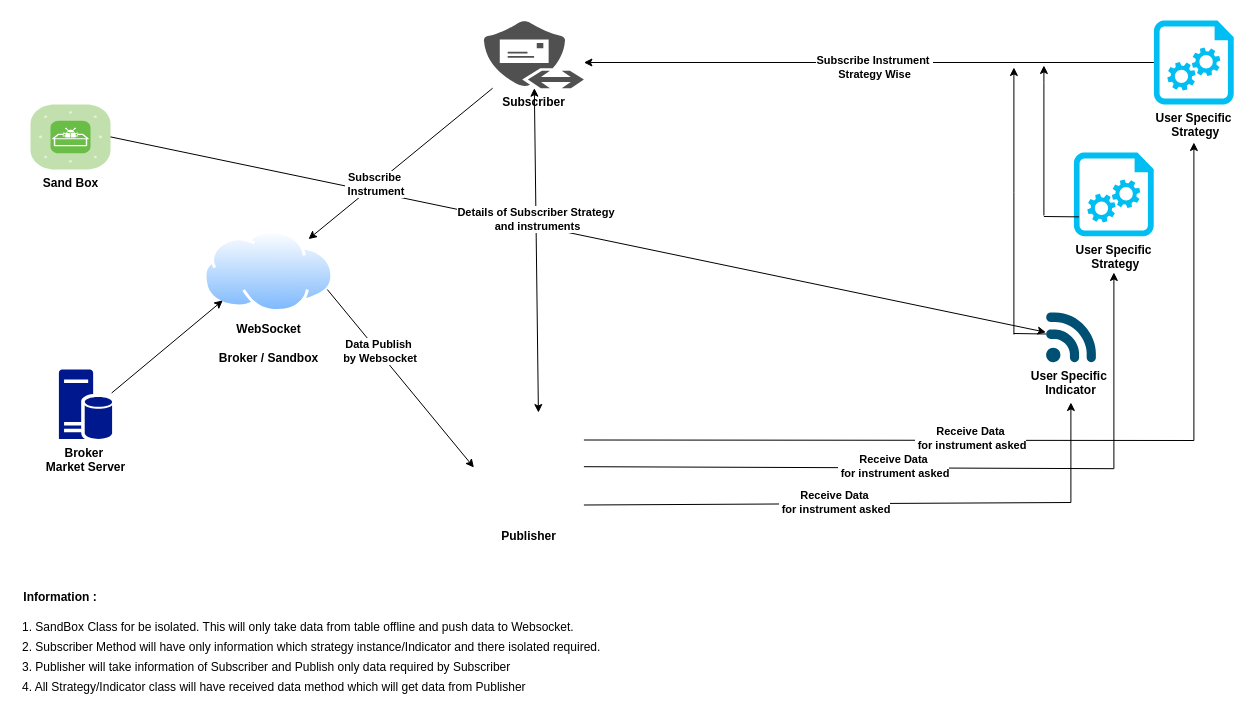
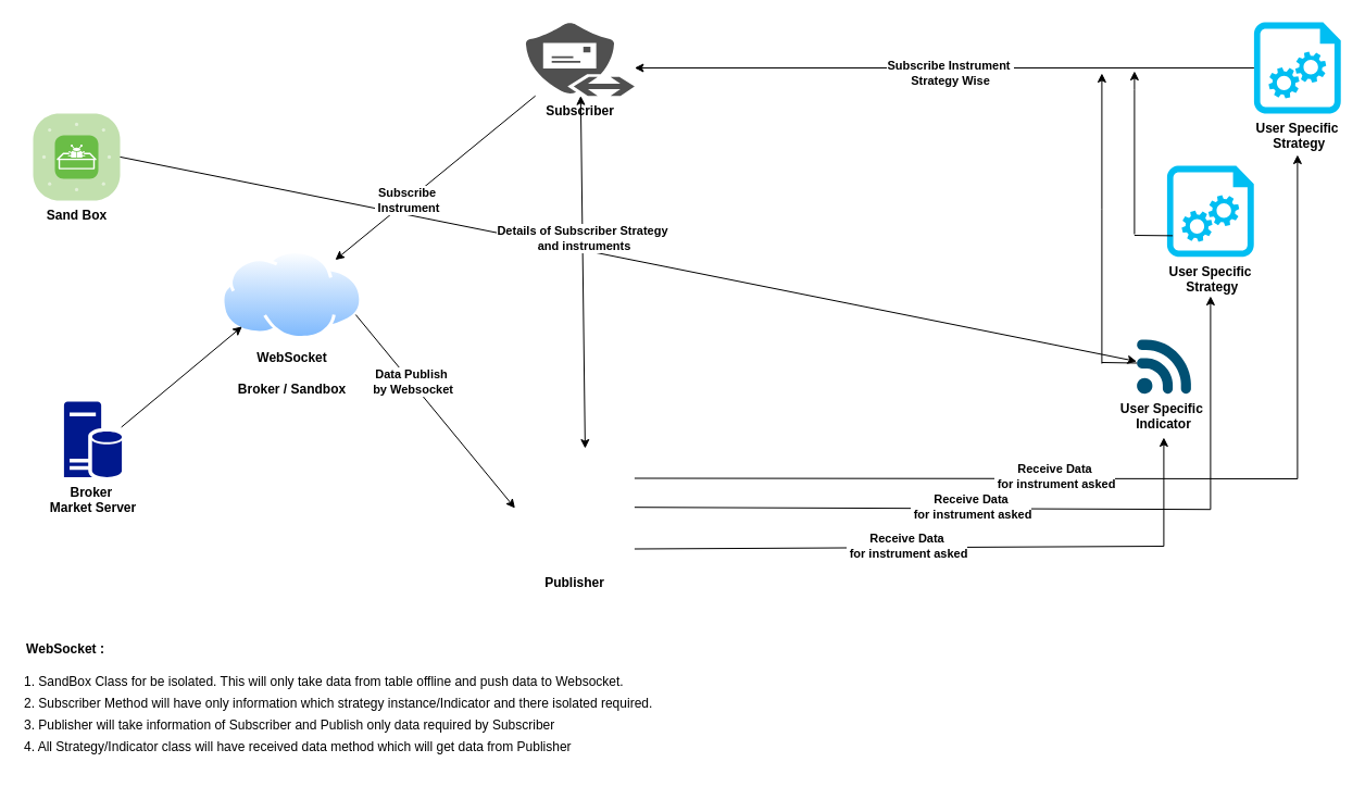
  <mxCell id="0" />
  <mxCell id="1" parent="0" />
  <mxCell id="2" value="&lt;b&gt;Publisher&lt;/b&gt;" style="shape=image;html=1;verticalAlign=top;verticalLabelPosition=bottom;labelBackgroundColor=#ffffff;imageAspect=0;aspect=fixed;image=https://cdn0.iconfinder.com/data/icons/logos-microsoft-office-365/128/Microsoft_Office-03-128.png" vertex="1" parent="1"><mxGeometry x="473.4" y="412" width="110" height="110" as="geometry" /></mxCell>
  <mxCell id="3" value="" style="strokeWidth=2;dashed=0;align=center;fontSize=8;html=1;shape=rect;" vertex="1" parent="1"><mxGeometry x="763.4" y="327" as="geometry" /></mxCell>
  <mxCell id="4" value="&lt;b&gt;WebSocket&lt;/b&gt;&lt;div&gt;&lt;br&gt;&lt;/div&gt;&lt;div&gt;&lt;b&gt;Broker / Sandbox&lt;/b&gt;&lt;/div&gt;" style="image;aspect=fixed;perimeter=ellipsePerimeter;html=1;align=center;shadow=0;dashed=0;spacingTop=3;image=img/lib/active_directory/internet_cloud.svg;" vertex="1" parent="1"><mxGeometry x="203.4" y="230.1" width="130" height="81.9" as="geometry" /></mxCell>
- <mxCell id="5" value="&lt;b&gt;Sand Box&lt;/b&gt;" style="verticalLabelPosition=bottom;sketch=0;html=1;fillColor=#6ABD46;strokeColor=#ffffff;verticalAlign=top;align=center;points=[[0.085,0.085,0],[0.915,0.085,0],[0.915,0.915,0],[0.085,0.915,0],[0.25,0,0],[0.5,0,0],[0.75,0,0],[1,0.25,0],[1,0.5,0],[1,0.75,0],[0.75,1,0],[0.5,1,0],[0.25,1,0],[0,0.75,0],[0,0.5,0],[0,0.25,0]];pointerEvents=1;shape=mxgraph.cisco_safe.compositeIcon;bgIcon=mxgraph.cisco_safe.architecture.generic_appliance;resIcon=mxgraph.cisco_safe.architecture.sandbox_appliance;" vertex="1" parent="1"><mxGeometry x="30" y="103.9" width="80" height="65" as="geometry" /></mxCell>
+ <mxCell id="5" value="&lt;b&gt;Sand Box&lt;/b&gt;" style="verticalLabelPosition=bottom;sketch=0;html=1;fillColor=#6ABD46;strokeColor=#ffffff;verticalAlign=top;align=center;points=[[0.085,0.085,0],[0.915,0.085,0],[0.915,0.915,0],[0.085,0.915,0],[0.25,0,0],[0.5,0,0],[0.75,0,0],[1,0.25,0],[1,0.5,0],[1,0.75,0],[0.75,1,0],[0.5,1,0],[0.25,1,0],[0,0.75,0],[0,0.5,0],[0,0.25,0]];pointerEvents=1;shape=mxgraph.cisco_safe.compositeIcon;bgIcon=mxgraph.cisco_safe.architecture.generic_appliance;resIcon=mxgraph.cisco_safe.architecture.sandbox_appliance;" vertex="1" parent="1"><mxGeometry x="30" y="103.9" width="80" height="80" as="geometry" /></mxCell>
  <mxCell id="6" value="&lt;b&gt;Broker&amp;nbsp;&lt;/b&gt;&lt;div&gt;&lt;b&gt;Market Server&lt;/b&gt;&lt;/div&gt;" style="sketch=0;aspect=fixed;pointerEvents=1;shadow=0;dashed=0;html=1;strokeColor=none;labelPosition=center;verticalLabelPosition=bottom;verticalAlign=top;align=center;fillColor=#00188D;shape=mxgraph.mscae.enterprise.database_server" vertex="1" parent="1"><mxGeometry x="58.4" y="368.9" width="53.2" height="70" as="geometry" /></mxCell>
  <mxCell id="7" value="" style="endArrow=classic;html=1;rounded=0;exitX=1;exitY=0.5;exitDx=0;exitDy=0;exitPerimeter=0;" edge="1" parent="1" source="5" target="21"><mxGeometry width="50" height="50" relative="1" as="geometry"><mxPoint x="123.4" y="262" as="sourcePoint" /><mxPoint x="173.4" y="212" as="targetPoint" /></mxGeometry></mxCell>
  <mxCell id="8" value="" style="endArrow=classic;html=1;rounded=0;exitX=0.992;exitY=0.337;exitDx=0;exitDy=0;exitPerimeter=0;entryX=0;entryY=1;entryDx=0;entryDy=0;" edge="1" parent="1" source="6" target="4"><mxGeometry width="50" height="50" relative="1" as="geometry"><mxPoint x="123.4" y="262" as="sourcePoint" /><mxPoint x="173.4" y="212" as="targetPoint" /></mxGeometry></mxCell>
  <mxCell id="9" value="&lt;b&gt;Subscriber&lt;/b&gt;" style="sketch=0;pointerEvents=1;shadow=0;dashed=0;html=1;strokeColor=none;fillColor=#505050;labelPosition=center;verticalLabelPosition=bottom;verticalAlign=top;outlineConnect=0;align=center;shape=mxgraph.office.communications.edge_subscription;" vertex="1" parent="1"><mxGeometry x="483.4" y="20.1" width="100" height="67.6" as="geometry" /></mxCell>
  <mxCell id="10" value="" style="endArrow=classic;html=1;rounded=0;" edge="1" parent="1" source="9" target="4"><mxGeometry width="50" height="50" relative="1" as="geometry"><mxPoint x="423.4" y="202" as="sourcePoint" /><mxPoint x="463.4" y="302" as="targetPoint" /></mxGeometry></mxCell>
  <mxCell id="11" value="&lt;b&gt;Subscribe&lt;/b&gt;&lt;div&gt;&lt;b&gt;&amp;nbsp;Instrument&lt;/b&gt;&lt;/div&gt;" style="edgeLabel;html=1;align=center;verticalAlign=middle;resizable=0;points=[];" vertex="1" connectable="0" parent="10"><mxGeometry x="0.28" y="-1" relative="1" as="geometry"><mxPoint as="offset" /></mxGeometry></mxCell>
  <mxCell id="12" value="" style="endArrow=classic;html=1;rounded=0;exitX=1;exitY=0.75;exitDx=0;exitDy=0;entryX=0;entryY=0.5;entryDx=0;entryDy=0;" edge="1" parent="1" source="4" target="2"><mxGeometry width="50" height="50" relative="1" as="geometry"><mxPoint x="353.4" y="252" as="sourcePoint" /><mxPoint x="403.4" y="202" as="targetPoint" /></mxGeometry></mxCell>
  <mxCell id="13" value="&lt;b&gt;Data Publish&lt;/b&gt;&lt;div&gt;&lt;b&gt;&amp;nbsp;by Websocket&lt;/b&gt;&lt;/div&gt;" style="edgeLabel;html=1;align=center;verticalAlign=middle;resizable=0;points=[];" vertex="1" connectable="0" parent="12"><mxGeometry x="-0.306" y="1" relative="1" as="geometry"><mxPoint x="-1" as="offset" /></mxGeometry></mxCell>
  <mxCell id="14" value="" style="endArrow=classic;startArrow=classic;html=1;rounded=0;" edge="1" parent="1" target="9"><mxGeometry width="50" height="50" relative="1" as="geometry"><mxPoint x="537.92" y="412" as="sourcePoint" /><mxPoint x="533.397" y="91.8" as="targetPoint" /></mxGeometry></mxCell>
  <mxCell id="15" value="&lt;b&gt;Details of Subscriber Strategy&amp;nbsp;&lt;/b&gt;&lt;div&gt;&lt;b&gt;&amp;nbsp;and instruments&amp;nbsp;&lt;/b&gt;&lt;/div&gt;" style="edgeLabel;html=1;align=center;verticalAlign=middle;resizable=0;points=[];" vertex="1" connectable="0" parent="14"><mxGeometry x="0.199" y="-1" relative="1" as="geometry"><mxPoint as="offset" /></mxGeometry></mxCell>
  <mxCell id="16" value="&lt;b&gt;User Specific&lt;/b&gt;&lt;div&gt;&lt;b&gt;&amp;nbsp;Strategy&lt;/b&gt;&lt;/div&gt;" style="verticalLabelPosition=bottom;html=1;verticalAlign=top;align=center;strokeColor=none;fillColor=#00BEF2;shape=mxgraph.azure.startup_task;pointerEvents=1;" vertex="1" parent="1"><mxGeometry x="1153.4" y="20.1" width="80" height="83.8" as="geometry" /></mxCell>
  <mxCell id="17" value="" style="endArrow=classic;html=1;rounded=0;exitX=0;exitY=0.5;exitDx=0;exitDy=0;exitPerimeter=0;" edge="1" parent="1" source="16"><mxGeometry width="50" height="50" relative="1" as="geometry"><mxPoint x="853.4" y="242" as="sourcePoint" /><mxPoint x="583.4" y="62" as="targetPoint" /></mxGeometry></mxCell>
  <mxCell id="18" value="&lt;b&gt;Subscribe Instrument&amp;nbsp;&lt;/b&gt;&lt;div&gt;&lt;b&gt;Strategy Wise&lt;/b&gt;&lt;/div&gt;" style="edgeLabel;html=1;align=center;verticalAlign=middle;resizable=0;points=[];" vertex="1" connectable="0" parent="17"><mxGeometry x="-0.016" y="4" relative="1" as="geometry"><mxPoint as="offset" /></mxGeometry></mxCell>
  <mxCell id="19" value="&lt;b&gt;User Specific&lt;/b&gt;&lt;div&gt;&lt;b&gt;&amp;nbsp;Strategy&lt;/b&gt;&lt;/div&gt;" style="verticalLabelPosition=bottom;html=1;verticalAlign=top;align=center;strokeColor=none;fillColor=#00BEF2;shape=mxgraph.azure.startup_task;pointerEvents=1;" vertex="1" parent="1"><mxGeometry x="1073.4" y="152" width="80" height="83.8" as="geometry" /></mxCell>
  <mxCell id="20" value="" style="endArrow=classic;html=1;rounded=0;" edge="1" parent="1"><mxGeometry width="50" height="50" relative="1" as="geometry"><mxPoint x="1043.4" y="215" as="sourcePoint" /><mxPoint x="1043.4" y="65" as="targetPoint" /><Array as="points"><mxPoint x="1043.4" y="82" /></Array></mxGeometry></mxCell>
  <mxCell id="21" value="&lt;b&gt;User Specific&amp;nbsp;&lt;/b&gt;&lt;div&gt;&lt;b&gt;Indicator&lt;/b&gt;&lt;/div&gt;" style="points=[[0.005,0.09,0],[0.08,0,0],[0.76,0.25,0],[1,0.92,0],[0.91,0.995,0],[0.57,0.995,0],[0.045,0.955,0],[0.005,0.43,0]];verticalLabelPosition=bottom;sketch=0;html=1;verticalAlign=top;aspect=fixed;align=center;pointerEvents=1;shape=mxgraph.cisco19.3g_4g_indicator;fillColor=#005073;strokeColor=none;" vertex="1" parent="1"><mxGeometry x="1045.4" y="312" width="50" height="50" as="geometry" /></mxCell>
  <mxCell id="22" value="" style="endArrow=classic;html=1;rounded=0;exitX=1;exitY=0.75;exitDx=0;exitDy=0;" edge="1" parent="1"><mxGeometry width="50" height="50" relative="1" as="geometry"><mxPoint x="583.4" y="504.5" as="sourcePoint" /><mxPoint x="1070.4" y="402" as="targetPoint" /><Array as="points"><mxPoint x="1070.4" y="502" /></Array></mxGeometry></mxCell>
  <mxCell id="23" value="Receive Data&lt;div&gt;&amp;nbsp;for instrument asked&lt;/div&gt;" style="edgeLabel;html=1;align=center;verticalAlign=middle;resizable=0;points=[];fontStyle=1" vertex="1" connectable="0" parent="22"><mxGeometry x="-0.149" y="2" relative="1" as="geometry"><mxPoint as="offset" /></mxGeometry></mxCell>
  <mxCell id="24" value="" style="endArrow=classic;html=1;rounded=0;exitX=1;exitY=0.75;exitDx=0;exitDy=0;" edge="1" parent="1"><mxGeometry width="50" height="50" relative="1" as="geometry"><mxPoint x="583.4" y="466.2" as="sourcePoint" /><mxPoint x="1113.4" y="272" as="targetPoint" /><Array as="points"><mxPoint x="1113.4" y="468.2" /></Array></mxGeometry></mxCell>
  <mxCell id="25" value="Receive Data&lt;div&gt;&amp;nbsp;for instrument asked&lt;/div&gt;" style="edgeLabel;html=1;align=center;verticalAlign=middle;resizable=0;points=[];fontStyle=1" vertex="1" connectable="0" parent="24"><mxGeometry x="-0.149" y="2" relative="1" as="geometry"><mxPoint as="offset" /></mxGeometry></mxCell>
  <mxCell id="26" value="" style="endArrow=classic;html=1;rounded=0;exitX=1;exitY=0.25;exitDx=0;exitDy=0;" edge="1" parent="1" source="2"><mxGeometry width="50" height="50" relative="1" as="geometry"><mxPoint x="603.4" y="440" as="sourcePoint" /><mxPoint x="1193.4" y="142" as="targetPoint" /><Array as="points"><mxPoint x="1193.4" y="440" /></Array></mxGeometry></mxCell>
  <mxCell id="27" value="Receive Data&lt;div&gt;&amp;nbsp;for instrument asked&lt;/div&gt;" style="edgeLabel;html=1;align=center;verticalAlign=middle;resizable=0;points=[];fontStyle=1" vertex="1" connectable="0" parent="26"><mxGeometry x="-0.149" y="2" relative="1" as="geometry"><mxPoint as="offset" /></mxGeometry></mxCell>
  <mxCell id="28" value="" style="endArrow=none;html=1;rounded=0;entryX=0.065;entryY=0.768;entryDx=0;entryDy=0;entryPerimeter=0;" edge="1" parent="1" target="19"><mxGeometry width="50" height="50" relative="1" as="geometry"><mxPoint x="1043.4" y="216" as="sourcePoint" /><mxPoint x="1071.4" y="210" as="targetPoint" /></mxGeometry></mxCell>
  <mxCell id="29" value="" style="endArrow=classic;html=1;rounded=0;" edge="1" parent="1"><mxGeometry width="50" height="50" relative="1" as="geometry"><mxPoint x="1013.4" y="334" as="sourcePoint" /><mxPoint x="1013.4" y="67" as="targetPoint" /><Array as="points"><mxPoint x="1013.4" y="192" /></Array></mxGeometry></mxCell>
  <mxCell id="30" value="" style="endArrow=none;html=1;rounded=0;entryX=0.005;entryY=0.43;entryDx=0;entryDy=0;entryPerimeter=0;" edge="1" parent="1" target="21"><mxGeometry width="50" height="50" relative="1" as="geometry"><mxPoint x="1013.4" y="333" as="sourcePoint" /><mxPoint x="1053.4" y="272" as="targetPoint" /></mxGeometry></mxCell>
- <mxCell id="31" value="Information :" style="text;html=1;align=center;verticalAlign=middle;whiteSpace=wrap;rounded=0;fontStyle=1" vertex="1" parent="1"><mxGeometry x="20" y="582" width="80" height="30" as="geometry" /></mxCell>
+ <mxCell id="31" value="WebSocket :" style="text;html=1;align=center;verticalAlign=middle;whiteSpace=wrap;rounded=0;fontStyle=1" vertex="1" parent="1"><mxGeometry x="20" y="582" width="80" height="30" as="geometry" /></mxCell>
  <mxCell id="32" value="&lt;span style=&quot;font-weight: normal;&quot;&gt;1. SandBox Class for be isolated. This will only take data from table offline and push data to Websocket.&lt;/span&gt;" style="text;html=1;align=left;verticalAlign=middle;whiteSpace=wrap;rounded=0;fontStyle=1" vertex="1" parent="1"><mxGeometry x="20" y="612" width="630" height="30" as="geometry" /></mxCell>
  <mxCell id="33" value="&lt;span style=&quot;font-weight: normal;&quot;&gt;2. Subscriber Method will have only information which strategy instance/Indicator and there isolated required.&lt;/span&gt;" style="text;html=1;align=left;verticalAlign=middle;whiteSpace=wrap;rounded=0;fontStyle=1" vertex="1" parent="1"><mxGeometry x="20" y="632" width="630" height="30" as="geometry" /></mxCell>
  <mxCell id="34" value="&lt;span style=&quot;font-weight: normal;&quot;&gt;3. Publisher will take information of Subscriber and Publish only data required by Subscriber&amp;nbsp;&lt;/span&gt;" style="text;html=1;align=left;verticalAlign=middle;whiteSpace=wrap;rounded=0;fontStyle=1" vertex="1" parent="1"><mxGeometry x="20" y="652" width="630" height="30" as="geometry" /></mxCell>
  <mxCell id="35" value="&lt;span style=&quot;font-weight: normal;&quot;&gt;4. All Strategy/Indicator class will have received data method which will get data from Publisher&lt;/span&gt;" style="text;html=1;align=left;verticalAlign=middle;whiteSpace=wrap;rounded=0;fontStyle=1" vertex="1" parent="1"><mxGeometry x="20" y="672" width="630" height="30" as="geometry" /></mxCell>
